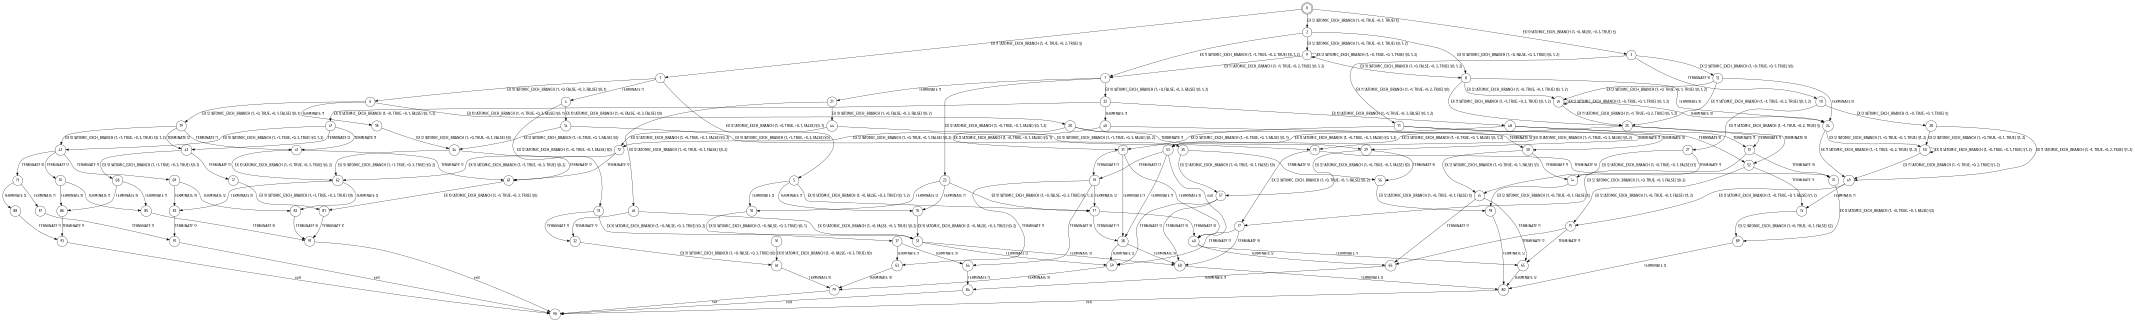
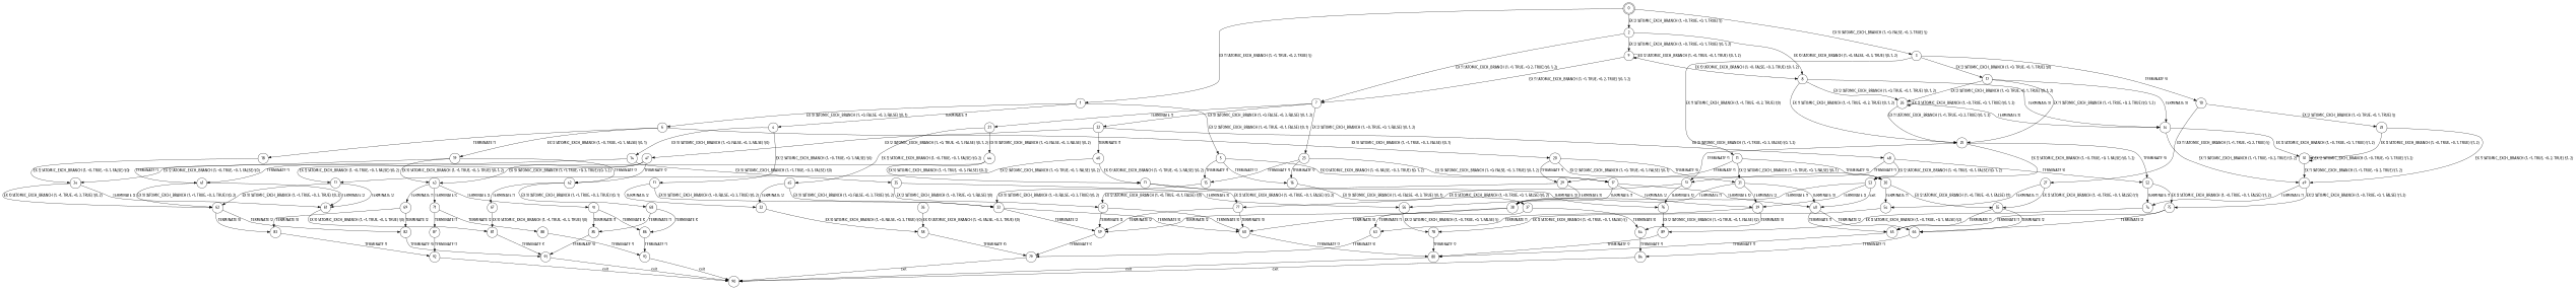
  digraph {
    fontname="Fira Sans"
    node [fontname="Fira Sans" shape=circle]
    edge [fontname="Fira Sans"]
    0 [peripheries=2]
    1
    2
    3
    4
    5
    6
    7
    8
    9
    10
    11
    12
    13
    14
    15
    16
    17
    18
    19
    20
    21
    22
    23
    24
    25
    26
    27
    28
    29
    30
    31
    32
    33
    34
    35
    37
    38
    39
    40
    41
    42
    43
    44
    45
    46
    47
    48
    49
    50
    51
    52
    53
    54
    55
    56
    57
    58
    59
    60
    61
    62
    36
    63
    64
    65
    66
    67
    68
    69
    70
    71
    72
    73
    74
    75
    76
    77
    78
    79
    80
    81
    82
    83
    84
    85
    86
    87
    88
    89
    90
    91
    92
    93
    0 -> 1 [label="EX !1 !ATOMIC_EXCH_BRANCH (1, +1, TRUE, +0, 2, TRUE) !{}"]
    0 -> 2 [label="EX !2 !ATOMIC_EXCH_BRANCH (1, +0, TRUE, +0, 1, TRUE) !{}"]
    0 -> 3 [label="EX !0 !ATOMIC_EXCH_BRANCH (1, +0, FALSE, +0, 3, TRUE) !{}"]
    1 -> 4 [label="TERMINATE !1"]
    1 -> 5 [label="EX !2 !ATOMIC_EXCH_BRANCH (1, +0, TRUE, +0, 1, FALSE) !{0, 1}"]
    1 -> 6 [label="EX !0 !ATOMIC_EXCH_BRANCH (1, +0, FALSE, +0, 3, FALSE) !{0, 1}"]
    2 -> 7 [label="EX !1 !ATOMIC_EXCH_BRANCH (1, +1, TRUE, +0, 2, TRUE) !{0, 1, 2}"]
    2 -> 8 [label="EX !0 !ATOMIC_EXCH_BRANCH (1, +0, FALSE, +0, 3, TRUE) !{0, 1, 2}"]
    2 -> 9 [label="EX !2 !ATOMIC_EXCH_BRANCH (1, +0, TRUE, +0, 1, TRUE) !{0, 1, 2}"]
    3 -> 10 [label="TERMINATE !0"]
    3 -> 11 [label="EX !1 !ATOMIC_EXCH_BRANCH (1, +1, TRUE, +0, 2, TRUE) !{0}"]
    3 -> 12 [label="EX !2 !ATOMIC_EXCH_BRANCH (1, +0, TRUE, +0, 1, TRUE) !{0}"]
    4 -> 13 [label="EX !2 !ATOMIC_EXCH_BRANCH (1, +0, TRUE, +0, 1, FALSE) !{0}"]
    4 -> 14 [label="EX !0 !ATOMIC_EXCH_BRANCH (1, +0, FALSE, +0, 3, FALSE) !{0}"]
    5 -> 15 [label="TERMINATE !1"]
    5 -> 16 [label="TERMINATE !2"]
    5 -> 17 [label="EX !0 !ATOMIC_EXCH_BRANCH (1, +0, FALSE, +0, 3, TRUE) !{0, 1, 2}"]
    6 -> 18 [label="TERMINATE !1"]
    6 -> 19 [label="EX !2 !ATOMIC_EXCH_BRANCH (1, +0, TRUE, +0, 1, FALSE) !{0, 1}"]
    6 -> 20 [label="EX !0 !ATOMIC_EXCH_BRANCH (1, +1, TRUE, +0, 3, FALSE) !{0, 1}"]
    7 -> 21 [label="TERMINATE !1"]
    7 -> 22 [label="EX !0 !ATOMIC_EXCH_BRANCH (1, +0, FALSE, +0, 3, FALSE) !{0, 1, 2}"]
    7 -> 23 [label="EX !2 !ATOMIC_EXCH_BRANCH (1, +0, TRUE, +0, 1, FALSE) !{0, 1, 2}"]
    8 -> 24 [label="TERMINATE !0"]
    8 -> 25 [label="EX !1 !ATOMIC_EXCH_BRANCH (1, +1, TRUE, +0, 2, TRUE) !{0, 1, 2}"]
    8 -> 26 [label="EX !2 !ATOMIC_EXCH_BRANCH (1, +0, TRUE, +0, 1, TRUE) !{0, 1, 2}"]
    9 -> 7 [label="EX !1 !ATOMIC_EXCH_BRANCH (1, +1, TRUE, +0, 2, TRUE) !{0, 1, 2}"]
    9 -> 8 [label="EX !0 !ATOMIC_EXCH_BRANCH (1, +0, FALSE, +0, 3, TRUE) !{0, 1, 2}"]
    9 -> 9 [label="EX !2 !ATOMIC_EXCH_BRANCH (1, +0, TRUE, +0, 1, TRUE) !{0, 1, 2}"]
    10 -> 27 [label="EX !1 !ATOMIC_EXCH_BRANCH (1, +1, TRUE, +0, 2, TRUE) !{}"]
    10 -> 28 [label="EX !2 !ATOMIC_EXCH_BRANCH (1, +0, TRUE, +0, 1, TRUE) !{}"]
    11 -> 29 [label="TERMINATE !1"]
    11 -> 30 [label="TERMINATE !0"]
    11 -> 31 [label="EX !2 !ATOMIC_EXCH_BRANCH (1, +0, TRUE, +0, 1, FALSE) !{0, 1}"]
    12 -> 24 [label="TERMINATE !0"]
    12 -> 25 [label="EX !1 !ATOMIC_EXCH_BRANCH (1, +1, TRUE, +0, 2, TRUE) !{0, 1, 2}"]
    12 -> 26 [label="EX !2 !ATOMIC_EXCH_BRANCH (1, +0, TRUE, +0, 1, TRUE) !{0, 1, 2}"]
    13 -> 32 [label="TERMINATE !2"]
    13 -> 33 [label="EX !0 !ATOMIC_EXCH_BRANCH (1, +0, FALSE, +0, 3, TRUE) !{0, 2}"]
    14 -> 34 [label="EX !2 !ATOMIC_EXCH_BRANCH (1, +0, TRUE, +0, 1, FALSE) !{0}"]
    14 -> 35 [label="EX !0 !ATOMIC_EXCH_BRANCH (1, +1, TRUE, +0, 3, FALSE) !{0}"]
    15 -> 33 [label="EX !0 !ATOMIC_EXCH_BRANCH (1, +0, FALSE, +0, 3, TRUE) !{0, 2}"]
    16 -> 37 [label="EX !0 !ATOMIC_EXCH_BRANCH (1, +0, FALSE, +0, 3, TRUE) !{0, 1}"]
    17 -> 38 [label="TERMINATE !1"]
-   39 -> 17 [label="TERMINATE !2"]
+   17 -> 39 [label="TERMINATE !2"]
    17 -> 40 [label="TERMINATE !0"]
    18 -> 34 [label="EX !2 !ATOMIC_EXCH_BRANCH (1, +0, TRUE, +0, 1, FALSE) !{0}"]
    19 -> 41 [label="TERMINATE !1"]
    19 -> 42 [label="TERMINATE !2"]
    19 -> 43 [label="EX !0 !ATOMIC_EXCH_BRANCH (1, +1, TRUE, +0, 3, TRUE) !{0, 1, 2}"]
    20 -> 29 [label="TERMINATE !1"]
    20 -> 30 [label="TERMINATE !0"]
    20 -> 31 [label="EX !2 !ATOMIC_EXCH_BRANCH (1, +0, TRUE, +0, 1, FALSE) !{0, 1}"]
    21 -> 44 [label="EX !0 !ATOMIC_EXCH_BRANCH (1, +0, FALSE, +0, 3, FALSE) !{0, 2}"]
    21 -> 45 [label="EX !2 !ATOMIC_EXCH_BRANCH (1, +0, TRUE, +0, 1, FALSE) !{0, 2}"]
    22 -> 46 [label="TERMINATE !1"]
    22 -> 47 [label="EX !2 !ATOMIC_EXCH_BRANCH (1, +0, TRUE, +0, 1, FALSE) !{0, 1, 2}"]
    22 -> 48 [label="EX !0 !ATOMIC_EXCH_BRANCH (1, +1, TRUE, +0, 3, FALSE) !{0, 1, 2}"]
    23 -> 15 [label="TERMINATE !1"]
    23 -> 16 [label="TERMINATE !2"]
    23 -> 17 [label="EX !0 !ATOMIC_EXCH_BRANCH (1, +0, FALSE, +0, 3, TRUE) !{0, 1, 2}"]
    24 -> 49 [label="EX !1 !ATOMIC_EXCH_BRANCH (1, +1, TRUE, +0, 2, TRUE) !{1, 2}"]
    24 -> 50 [label="EX !2 !ATOMIC_EXCH_BRANCH (1, +0, TRUE, +0, 1, TRUE) !{1, 2}"]
    25 -> 51 [label="TERMINATE !1"]
    25 -> 52 [label="TERMINATE !0"]
    25 -> 53 [label="EX !2 !ATOMIC_EXCH_BRANCH (1, +0, TRUE, +0, 1, FALSE) !{0, 1, 2}"]
    26 -> 24 [label="TERMINATE !0"]
    26 -> 25 [label="EX !1 !ATOMIC_EXCH_BRANCH (1, +1, TRUE, +0, 2, TRUE) !{0, 1, 2}"]
    26 -> 26 [label="EX !2 !ATOMIC_EXCH_BRANCH (1, +0, TRUE, +0, 1, TRUE) !{0, 1, 2}"]
    27 -> 54 [label="TERMINATE !1"]
    27 -> 55 [label="EX !2 !ATOMIC_EXCH_BRANCH (1, +0, TRUE, +0, 1, FALSE) !{1}"]
    28 -> 49 [label="EX !1 !ATOMIC_EXCH_BRANCH (1, +1, TRUE, +0, 2, TRUE) !{1, 2}"]
    28 -> 50 [label="EX !2 !ATOMIC_EXCH_BRANCH (1, +0, TRUE, +0, 1, TRUE) !{1, 2}"]
    29 -> 56 [label="TERMINATE !0"]
    29 -> 57 [label="EX !2 !ATOMIC_EXCH_BRANCH (1, +0, TRUE, +0, 1, FALSE) !{0}"]
    30 -> 54 [label="TERMINATE !1"]
    30 -> 55 [label="EX !2 !ATOMIC_EXCH_BRANCH (1, +0, TRUE, +0, 1, FALSE) !{1}"]
    31 -> 38 [label="TERMINATE !1"]
    31 -> 39 [label="TERMINATE !2"]
    31 -> 40 [label="TERMINATE !0"]
    32 -> 58 [label="EX !0 !ATOMIC_EXCH_BRANCH (1, +0, FALSE, +0, 3, TRUE) !{0}"]
    33 -> 59 [label="TERMINATE !2"]
    33 -> 60 [label="TERMINATE !0"]
    34 -> 61 [label="TERMINATE !2"]
    34 -> 62 [label="EX !0 !ATOMIC_EXCH_BRANCH (1, +1, TRUE, +0, 3, TRUE) !{0, 2}"]
    35 -> 56 [label="TERMINATE !0"]
    35 -> 57 [label="EX !2 !ATOMIC_EXCH_BRANCH (1, +0, TRUE, +0, 1, FALSE) !{0}"]
    37 -> 63 [label="TERMINATE !1"]
    37 -> 64 [label="TERMINATE !0"]
    38 -> 59 [label="TERMINATE !2"]
    38 -> 60 [label="TERMINATE !0"]
    39 -> 63 [label="TERMINATE !1"]
    39 -> 64 [label="TERMINATE !0"]
    40 -> 65 [label="TERMINATE !1"]
    40 -> 66 [label="TERMINATE !2"]
    41 -> 61 [label="TERMINATE !2"]
    41 -> 62 [label="EX !0 !ATOMIC_EXCH_BRANCH (1, +1, TRUE, +0, 3, TRUE) !{0, 2}"]
    42 -> 67 [label="TERMINATE !1"]
    42 -> 68 [label="EX !0 !ATOMIC_EXCH_BRANCH (1, +1, TRUE, +0, 3, TRUE) !{0, 1}"]
    43 -> 69 [label="TERMINATE !1"]
    43 -> 70 [label="TERMINATE !2"]
    43 -> 71 [label="TERMINATE !0"]
    44 -> 72 [label="EX !2 !ATOMIC_EXCH_BRANCH (1, +0, TRUE, +0, 1, FALSE) !{0, 2}"]
    44 -> 73 [label="EX !0 !ATOMIC_EXCH_BRANCH (1, +1, TRUE, +0, 3, FALSE) !{0, 2}"]
    45 -> 32 [label="TERMINATE !2"]
    45 -> 33 [label="EX !0 !ATOMIC_EXCH_BRANCH (1, +0, FALSE, +0, 3, TRUE) !{0, 2}"]
    46 -> 72 [label="EX !2 !ATOMIC_EXCH_BRANCH (1, +0, TRUE, +0, 1, FALSE) !{0, 2}"]
    46 -> 73 [label="EX !0 !ATOMIC_EXCH_BRANCH (1, +1, TRUE, +0, 3, FALSE) !{0, 2}"]
    47 -> 41 [label="TERMINATE !1"]
    47 -> 42 [label="TERMINATE !2"]
    47 -> 43 [label="EX !0 !ATOMIC_EXCH_BRANCH (1, +1, TRUE, +0, 3, TRUE) !{0, 1, 2}"]
    48 -> 51 [label="TERMINATE !1"]
    48 -> 52 [label="TERMINATE !0"]
    48 -> 53 [label="EX !2 !ATOMIC_EXCH_BRANCH (1, +0, TRUE, +0, 1, FALSE) !{0, 1, 2}"]
    49 -> 74 [label="TERMINATE !1"]
    49 -> 75 [label="EX !2 !ATOMIC_EXCH_BRANCH (1, +0, TRUE, +0, 1, FALSE) !{1, 2}"]
    50 -> 49 [label="EX !1 !ATOMIC_EXCH_BRANCH (1, +1, TRUE, +0, 2, TRUE) !{1, 2}"]
    50 -> 50 [label="EX !2 !ATOMIC_EXCH_BRANCH (1, +0, TRUE, +0, 1, TRUE) !{1, 2}"]
    51 -> 76 [label="TERMINATE !0"]
    51 -> 77 [label="EX !2 !ATOMIC_EXCH_BRANCH (1, +0, TRUE, +0, 1, FALSE) !{0, 2}"]
    52 -> 74 [label="TERMINATE !1"]
    52 -> 75 [label="EX !2 !ATOMIC_EXCH_BRANCH (1, +0, TRUE, +0, 1, FALSE) !{1, 2}"]
    53 -> 38 [label="TERMINATE !1"]
    53 -> 39 [label="TERMINATE !2"]
    53 -> 40 [label=exit]
    54 -> 78 [label="EX !2 !ATOMIC_EXCH_BRANCH (1, +0, TRUE, +0, 1, FALSE) !{}"]
    55 -> 65 [label="TERMINATE !1"]
    55 -> 66 [label="TERMINATE !2"]
    56 -> 78 [label="EX !2 !ATOMIC_EXCH_BRANCH (1, +0, TRUE, +0, 1, FALSE) !{}"]
    57 -> 59 [label="TERMINATE !2"]
    57 -> 60 [label="TERMINATE !0"]
    58 -> 79 [label="TERMINATE !0"]
    59 -> 79 [label="TERMINATE !0"]
    60 -> 80 [label="TERMINATE !2"]
    61 -> 81 [label="EX !0 !ATOMIC_EXCH_BRANCH (1, +1, TRUE, +0, 3, TRUE) !{0}"]
    62 -> 82 [label="TERMINATE !2"]
    62 -> 83 [label="TERMINATE !0"]
    36 -> 58 [label="EX !0 !ATOMIC_EXCH_BRANCH (1, +0, FALSE, +0, 3, TRUE) !{0}"]
    63 -> 79 [label="TERMINATE !0"]
    64 -> 84 [label="TERMINATE !1"]
    65 -> 80 [label="TERMINATE !2"]
    66 -> 84 [label="TERMINATE !1"]
    67 -> 81 [label="EX !0 !ATOMIC_EXCH_BRANCH (1, +1, TRUE, +0, 3, TRUE) !{0}"]
    68 -> 85 [label="TERMINATE !1"]
    68 -> 86 [label="TERMINATE !0"]
    69 -> 82 [label="TERMINATE !2"]
    69 -> 83 [label="TERMINATE !0"]
    70 -> 85 [label="TERMINATE !1"]
    70 -> 86 [label="TERMINATE !0"]
    71 -> 87 [label="TERMINATE !1"]
    71 -> 88 [label="TERMINATE !2"]
    72 -> 61 [label="TERMINATE !2"]
    72 -> 62 [label="EX !0 !ATOMIC_EXCH_BRANCH (1, +1, TRUE, +0, 3, TRUE) !{0, 2}"]
    73 -> 76 [label="TERMINATE !0"]
    73 -> 77 [label="EX !2 !ATOMIC_EXCH_BRANCH (1, +0, TRUE, +0, 1, FALSE) !{0, 2}"]
    74 -> 89 [label="EX !2 !ATOMIC_EXCH_BRANCH (1, +0, TRUE, +0, 1, FALSE) !{2}"]
    75 -> 65 [label="TERMINATE !1"]
    75 -> 66 [label="TERMINATE !2"]
    76 -> 89 [label="EX !2 !ATOMIC_EXCH_BRANCH (1, +0, TRUE, +0, 1, FALSE) !{2}"]
    77 -> 59 [label="TERMINATE !2"]
    77 -> 60 [label="TERMINATE !0"]
    78 -> 80 [label="TERMINATE !2"]
    79 -> 90 [label=exit]
    80 -> 90 [label=exit]
    81 -> 91 [label="TERMINATE !0"]
    82 -> 91 [label="TERMINATE !0"]
    83 -> 92 [label="TERMINATE !2"]
    84 -> 90 [label=exit]
    85 -> 91 [label="TERMINATE !0"]
    86 -> 93 [label="TERMINATE !1"]
    87 -> 92 [label="TERMINATE !2"]
    88 -> 93 [label="TERMINATE !1"]
    89 -> 80 [label="TERMINATE !2"]
    91 -> 90 [label=exit]
    92 -> 90 [label=exit]
    93 -> 90 [label=exit]
  }
